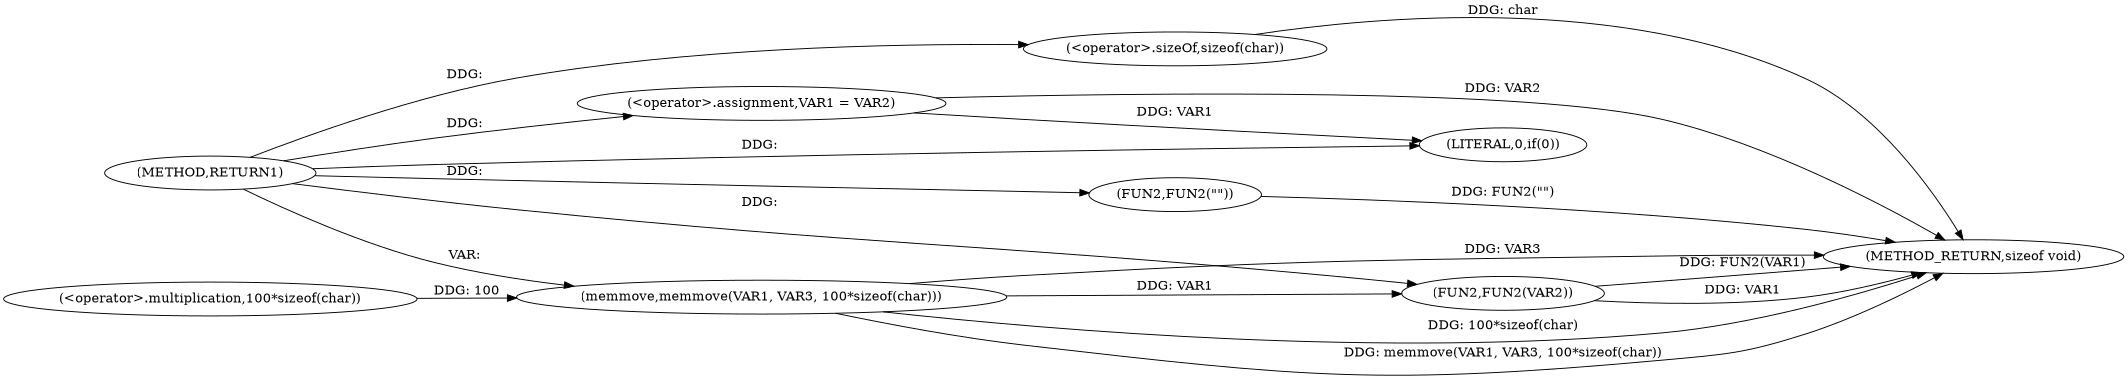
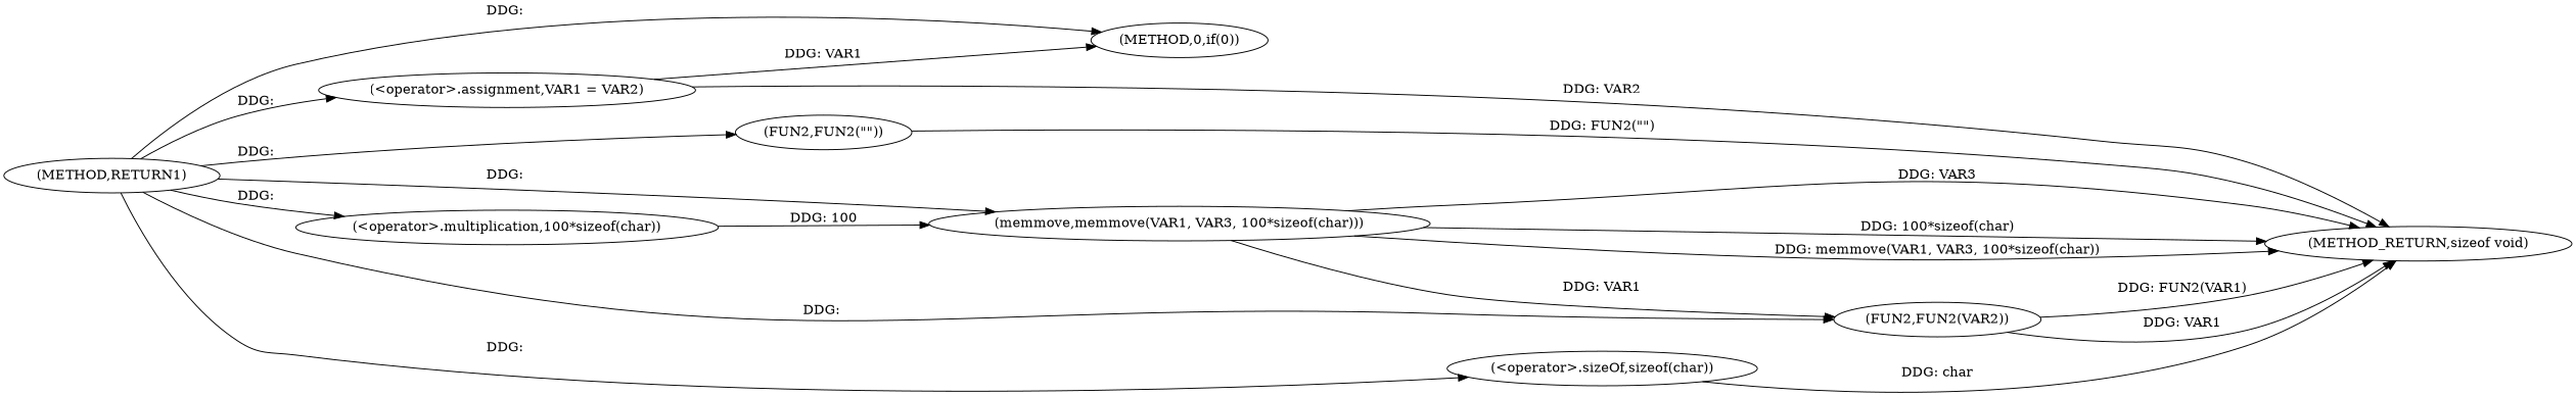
  digraph {
    rankdir=LR
    n1 [label="(METHOD,RETURN1)"]
-   n2 [label="(LITERAL,0,if(0))"]
+   n2 [label="(METHOD,0,if(0))"]
    n3 [label="(FUN2,FUN2(\"\"))"]
    n4 [label="(<operator>.assignment,VAR1 = VAR2)"]
    n5 [label="(memmove,memmove(VAR1, VAR3, 100*sizeof(char)))"]
    n6 [label="(<operator>.multiplication,100*sizeof(char))"]
    n7 [label="(<operator>.sizeOf,sizeof(char))"]
    n8 [label="(FUN2,FUN2(VAR2))"]
    n9 [label="(METHOD_RETURN,sizeof void)"]
    n1 -> n2 [label="DDG: "]
    n1 -> n3 [label="DDG: "]
    n1 -> n4 [label="DDG: "]
-   n1 -> n5 [label="VAR: "]
+   n1 -> n5 [label="DDG: "]
+   n1 -> n6 [label="DDG: "]
    n1 -> n7 [label="DDG: "]
    n1 -> n8 [label="DDG: "]
    n3 -> n9 [label="DDG: FUN2(\"\")"]
    n4 -> n2 [label="DDG: VAR1"]
    n4 -> n9 [label="DDG: VAR2"]
    n5 -> n8 [label="DDG: VAR1"]
    n5 -> n9 [label="DDG: VAR3"]
    n5 -> n9 [label="DDG: 100*sizeof(char)"]
    n5 -> n9 [label="DDG: memmove(VAR1, VAR3, 100*sizeof(char))"]
    n6 -> n5 [label="DDG: 100"]
    n7 -> n9 [label="DDG: char"]
    n8 -> n9 [label="DDG: FUN2(VAR1)"]
    n8 -> n9 [label="DDG: VAR1"]
  }
